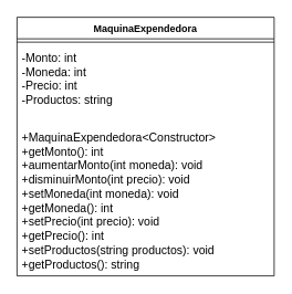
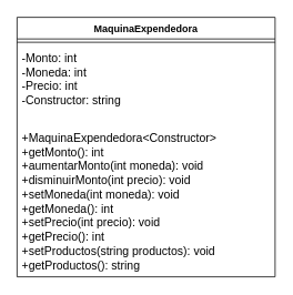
  <mxCell id="0" />
  <mxCell id="1" parent="0" />
  <mxCell id="2" value="MaquinaExpendedora" style="swimlane;fontStyle=1;align=center;verticalAlign=top;childLayout=stackLayout;horizontal=1;startSize=26;horizontalStack=0;resizeParent=1;resizeParentMax=0;resizeLast=0;collapsible=1;marginBottom=0;" vertex="1" parent="1"><mxGeometry x="20" y="20" width="310" height="312" as="geometry" /></mxCell>
  <mxCell id="3" value="" style="line;strokeWidth=1;fillColor=none;align=left;verticalAlign=middle;spacingTop=-1;spacingLeft=3;spacingRight=3;rotatable=0;labelPosition=right;points=[];portConstraint=eastwest;strokeColor=inherit;" vertex="1" parent="2"><mxGeometry y="26" width="310" height="8" as="geometry" /></mxCell>
- <mxCell id="4" value="-Monto: int&#10;-Moneda: int&#10;-Precio: int&#10;-Productos: string" style="text;strokeColor=none;fillColor=none;align=left;verticalAlign=top;spacingLeft=4;spacingRight=4;overflow=hidden;rotatable=0;points=[[0,0.5],[1,0.5]];portConstraint=eastwest;fontSize=14;" vertex="1" parent="2"><mxGeometry y="34" width="310" height="96" as="geometry" /></mxCell>
+ <mxCell id="4" value="-Monto: int&#10;-Moneda: int&#10;-Precio: int&#10;-Constructor: string" style="text;strokeColor=none;fillColor=none;align=left;verticalAlign=top;spacingLeft=4;spacingRight=4;overflow=hidden;rotatable=0;points=[[0,0.5],[1,0.5]];portConstraint=eastwest;fontSize=14;" vertex="1" parent="2"><mxGeometry y="34" width="310" height="96" as="geometry" /></mxCell>
  <mxCell id="5" value="+MaquinaExpendedora&lt;Constructor&gt;&#10;+getMonto(): int&#10;+aumentarMonto(int moneda): void&#10;+disminuirMonto(int precio): void&#10;+setMoneda(int moneda): void&#10;+getMoneda(): int&#10;+setPrecio(int precio): void&#10;+getPrecio(): int&#10;+setProductos(string productos): void&#10;+getProductos(): string" style="text;strokeColor=none;fillColor=none;align=left;verticalAlign=top;spacingLeft=4;spacingRight=4;overflow=hidden;rotatable=0;points=[[0,0.5],[1,0.5]];portConstraint=eastwest;fontSize=14;" vertex="1" parent="2"><mxGeometry y="130" width="310" height="182" as="geometry" /></mxCell>
